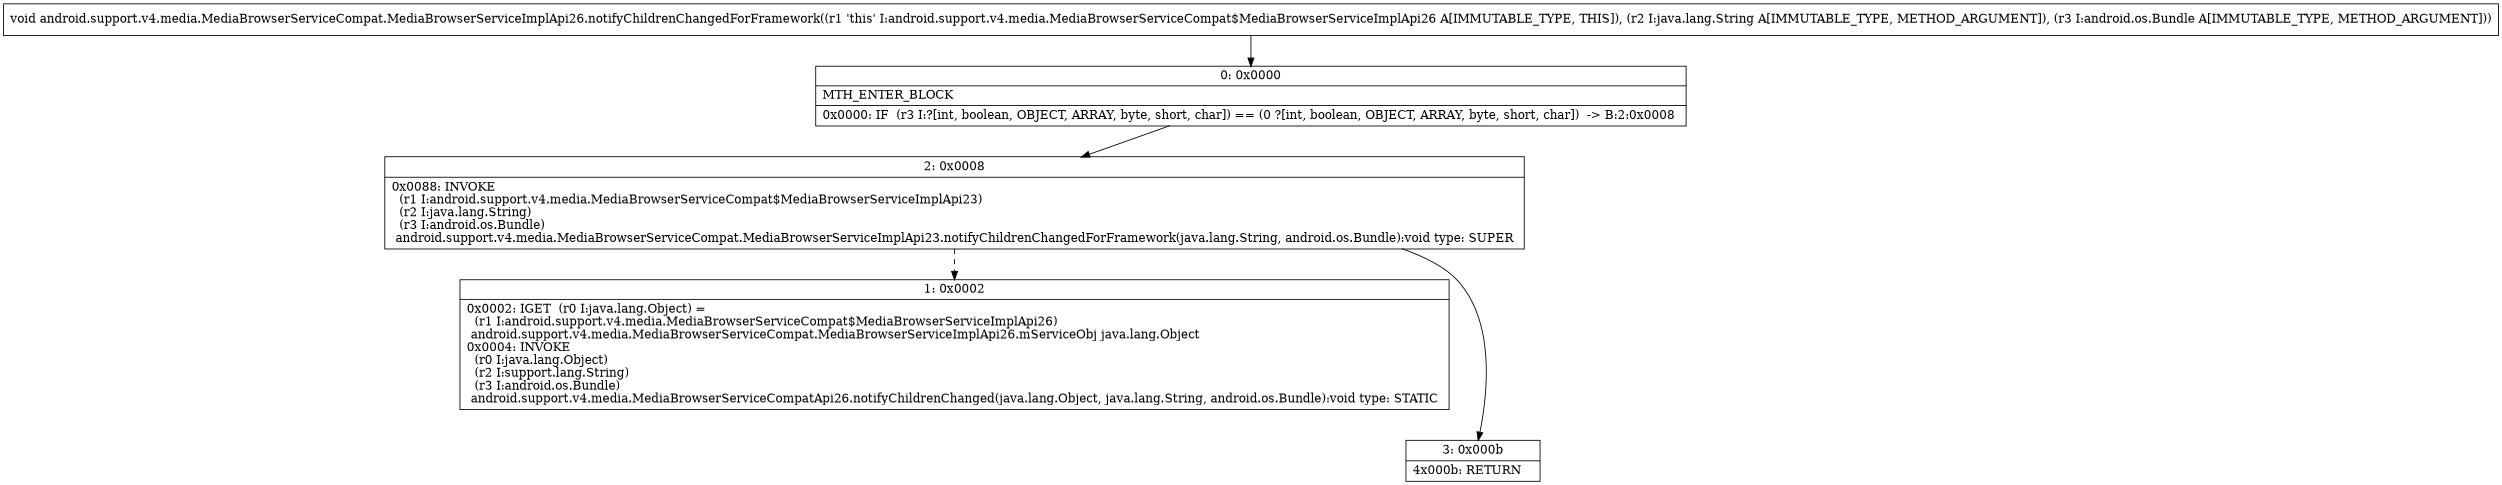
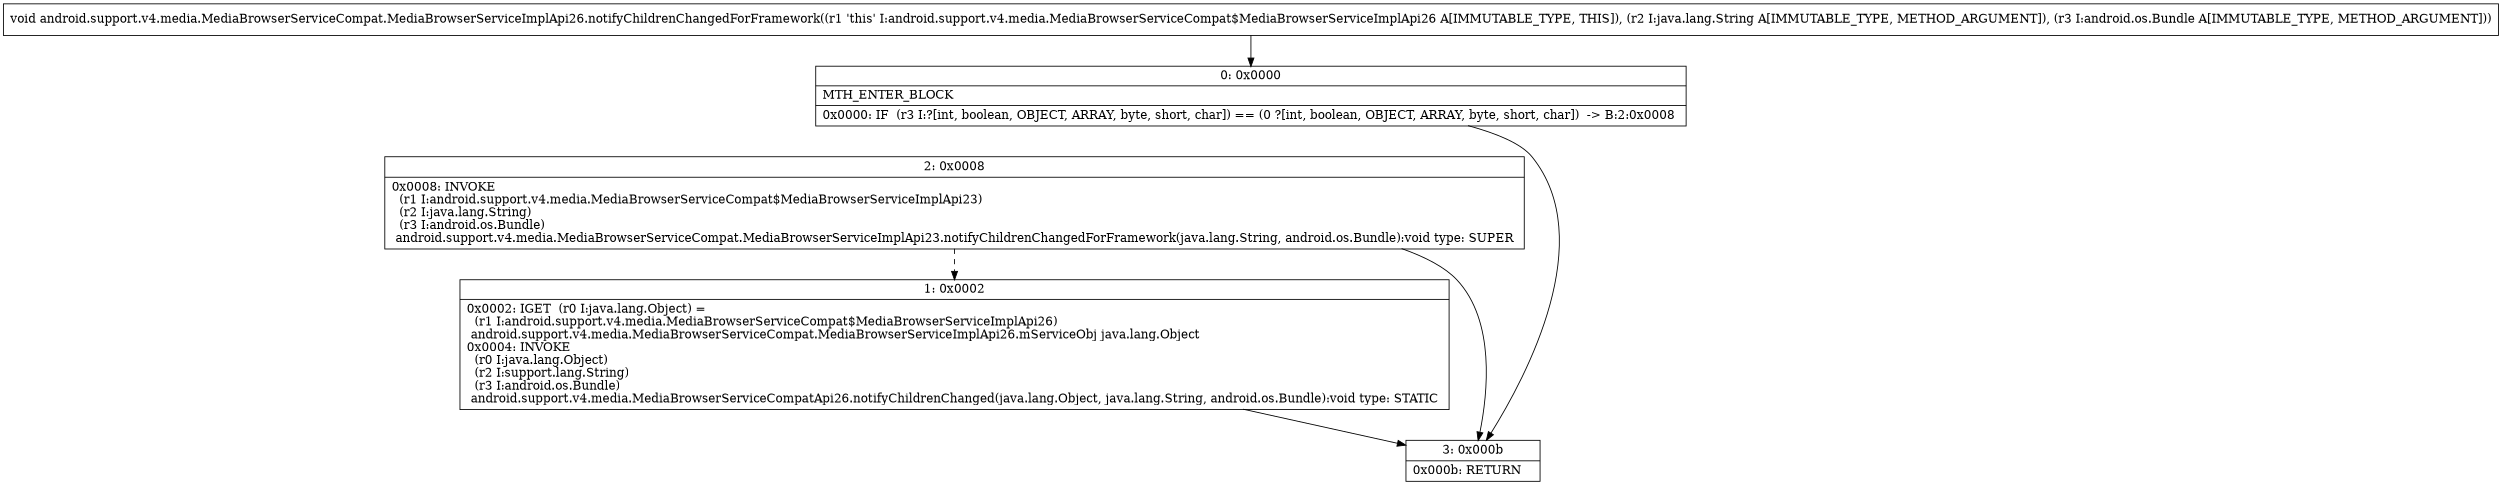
  digraph {
    node [shape=record]
    n1 [label="{0\:\ 0x0000|MTH_ENTER_BLOCK\l|0x0000: IF  (r3 I:?[int, boolean, OBJECT, ARRAY, byte, short, char]) == (0 ?[int, boolean, OBJECT, ARRAY, byte, short, char])  \-\> B:2:0x0008 \l}"]
-   n2 [label="{2\:\ 0x0008|0x0088: INVOKE  \l  (r1 I:android.support.v4.media.MediaBrowserServiceCompat$MediaBrowserServiceImplApi23)\l  (r2 I:java.lang.String)\l  (r3 I:android.os.Bundle)\l android.support.v4.media.MediaBrowserServiceCompat.MediaBrowserServiceImplApi23.notifyChildrenChangedForFramework(java.lang.String, android.os.Bundle):void type: SUPER \l}"]
+   n2 [label="{2\:\ 0x0008|0x0008: INVOKE  \l  (r1 I:android.support.v4.media.MediaBrowserServiceCompat$MediaBrowserServiceImplApi23)\l  (r2 I:java.lang.String)\l  (r3 I:android.os.Bundle)\l android.support.v4.media.MediaBrowserServiceCompat.MediaBrowserServiceImplApi23.notifyChildrenChangedForFramework(java.lang.String, android.os.Bundle):void type: SUPER \l}"]
    n3 [label="{1\:\ 0x0002|0x0002: IGET  (r0 I:java.lang.Object) = \l  (r1 I:android.support.v4.media.MediaBrowserServiceCompat$MediaBrowserServiceImplApi26)\l android.support.v4.media.MediaBrowserServiceCompat.MediaBrowserServiceImplApi26.mServiceObj java.lang.Object \l0x0004: INVOKE  \l  (r0 I:java.lang.Object)\l  (r2 I:support.lang.String)\l  (r3 I:android.os.Bundle)\l android.support.v4.media.MediaBrowserServiceCompatApi26.notifyChildrenChanged(java.lang.Object, java.lang.String, android.os.Bundle):void type: STATIC \l}"]
-   n4 [label="{3\:\ 0x000b|4x000b: RETURN   \l}"]
+   n4 [label="{3\:\ 0x000b|0x000b: RETURN   \l}"]
    n5 [label="{void android.support.v4.media.MediaBrowserServiceCompat.MediaBrowserServiceImplApi26.notifyChildrenChangedForFramework((r1 'this' I:android.support.v4.media.MediaBrowserServiceCompat$MediaBrowserServiceImplApi26 A[IMMUTABLE_TYPE, THIS]), (r2 I:java.lang.String A[IMMUTABLE_TYPE, METHOD_ARGUMENT]), (r3 I:android.os.Bundle A[IMMUTABLE_TYPE, METHOD_ARGUMENT])) }"]
-   n1 -> n2
+   n1 -> n4
    n2 -> n3 [style=dashed]
    n2 -> n4
+   n3 -> n4
    n5 -> n1
  }
